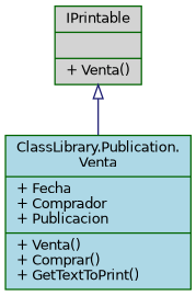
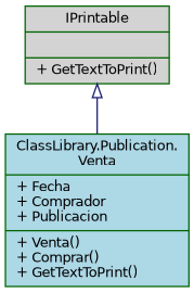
  digraph {
    node [color=darkgreen fontname=Helvetica fontsize=10 shape=record style=filled]
    n1 [fillcolor=lightblue fontcolor=black height=0.2 label="{ClassLibrary.Publication.\lVenta\n|+ Fecha\l+ Comprador\l+ Publicacion\l|+ Venta()\l+ Comprar()\l+ GetTextToPrint()\l}" width=0.4]
-   n2 [fillcolor=lightgrey height=0.2 label="{IPrintable\n||+ Venta()\l}" width=0.4]
+   n2 [fillcolor=lightgrey height=0.2 label="{IPrintable\n||+ GetTextToPrint()\l}" width=0.4]
    n2 -> n1 [arrowtail=onormal color=midnightblue dir=back fontname=Helvetica fontsize=10 labelfontname=Helvetica labelfontsize=10 style=solid]
  }
